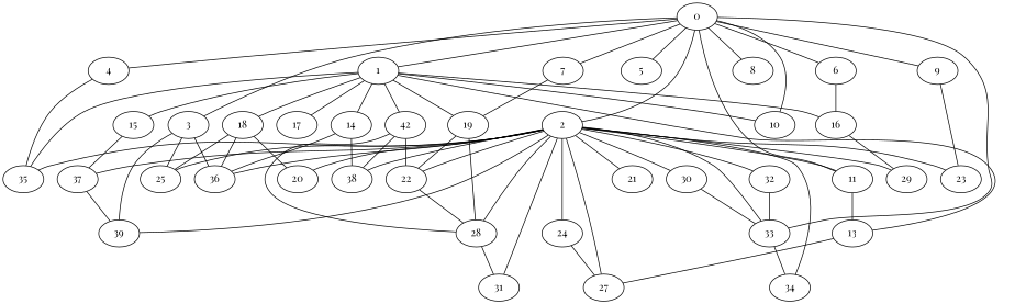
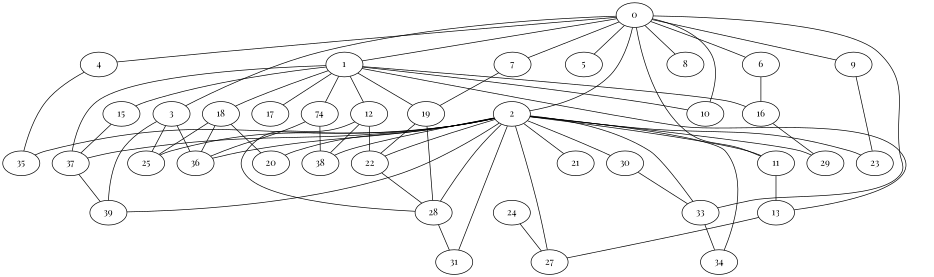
  graph {
    fontname="Playfair Display"
    node [fontname="Playfair Display"]
    edge [fontname="Playfair Display"]
    0
    1
    2
    3
    4
    5
    6
    7
    8
    9
    10
    11
    33
-   12 [label=42]
+   12
    13
-   14
+   14 [label=74]
    15
    16
    17
    18
    19
    35
-   32
    34
    36
    37
    38
    20
    21
    22
    23
    24
    25
    27
    28
    29
    30
    31
    39
    0 -- 1
    0 -- 2
    0 -- 3
    0 -- 4
    0 -- 5
    0 -- 6
    0 -- 7
    0 -- 8
    0 -- 9
    0 -- 10
    0 -- 11
    0 -- 33
    1 -- 10
    1 -- 12
    1 -- 13
    1 -- 14
    1 -- 15
    1 -- 16
    1 -- 17
    1 -- 18
    1 -- 19
-   1 -- 35
+   1 -- 37
    2 -- 11
    2 -- 33
    2 -- 35
-   2 -- 32
    2 -- 34
    2 -- 36
    2 -- 37
    2 -- 38
    2 -- 20
    2 -- 21
    2 -- 22
    2 -- 23
-   2 -- 24
    2 -- 25
    2 -- 27
    2 -- 28
    2 -- 29
    2 -- 30
    2 -- 31
    2 -- 39
    3 -- 36
    3 -- 25
    3 -- 39
    4 -- 35
    6 -- 16
    7 -- 19
    9 -- 23
    11 -- 13
    33 -- 34
    12 -- 38
    12 -- 22
    12 -- 28
    13 -- 27
    14 -- 36
    14 -- 38
    15 -- 37
    16 -- 29
    18 -- 36
    18 -- 20
    18 -- 25
    19 -- 22
    19 -- 28
-   32 -- 33
    37 -- 39
    22 -- 28
    24 -- 27
    28 -- 31
    30 -- 33
  }
